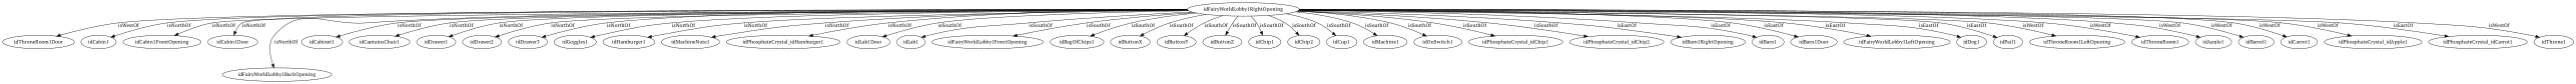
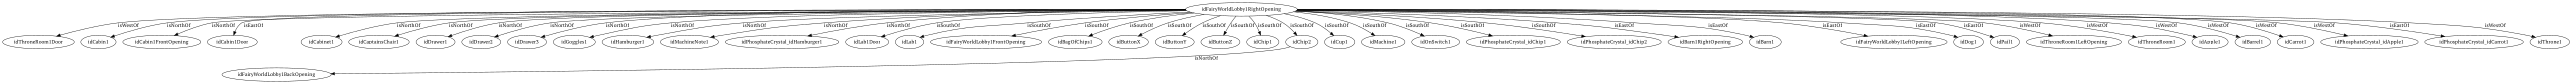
  strict digraph {
    fontname="PT Serif"
    node [fontname="PT Serif" node_type=entity_node]
    edge [edge_type=relationship fontname="PT Serif"]
    idFairyWorldLobby1RightOpening
    idThroneRoom1Door
    idCabin1
    idCabin1FrontOpening
    idCabin1Door
    idFairyWorldLobby1BackOpening
    idCabinet1
    idCaptainsChair1
    idDrawer1
    idDrawer2
    idDrawer3
    idGoggles1
    idHamburger1
    idMachineNote1
    idPhosphateCrystal_idHamburger1
    idLab1Door
    idLab1
    idFairyWorldLobby1FrontOpening
    idBagOfChips1
    idButtonX
    idButtonY
    idButtonZ
    idChip1
    idChip2
    idCup1
    idMachine1
    idOnSwitch1
    idPhosphateCrystal_idChip1
    idPhosphateCrystal_idChip2
    idBarn1RightOpening
    idBarn1
-   idBarn1Door
    idFairyWorldLobby1LeftOpening
    idDog1
    idPail1
    idThroneRoom1LeftOpening
    idThroneRoom1
    idApple1
    idBarrel1
    idCarrot1
    idPhosphateCrystal_idApple1
    idPhosphateCrystal_idCarrot1
    idThrone1
    idFairyWorldLobby1RightOpening -> idThroneRoom1Door [label=isWestOf]
    idFairyWorldLobby1RightOpening -> idCabin1 [label=isNorthOf]
    idFairyWorldLobby1RightOpening -> idCabin1FrontOpening [label=isNorthOf]
-   idFairyWorldLobby1RightOpening -> idCabin1Door [label=isNorthOf]
-   idFairyWorldLobby1RightOpening -> idFairyWorldLobby1BackOpening [label=isNorthOf]
+   idFairyWorldLobby1RightOpening -> idCabin1Door [label=isEastOf]
+   idChip2 -> idFairyWorldLobby1BackOpening [label=isNorthOf]
    idFairyWorldLobby1RightOpening -> idCabinet1 [label=isNorthOf]
    idFairyWorldLobby1RightOpening -> idCaptainsChair1 [label=isNorthOf]
    idFairyWorldLobby1RightOpening -> idDrawer1 [label=isNorthOf]
    idFairyWorldLobby1RightOpening -> idDrawer2 [label=isNorthOf]
    idFairyWorldLobby1RightOpening -> idDrawer3 [label=isNorthOf]
    idFairyWorldLobby1RightOpening -> idGoggles1 [label=isNorthOf]
    idFairyWorldLobby1RightOpening -> idHamburger1 [label=isNorthOf]
    idFairyWorldLobby1RightOpening -> idMachineNote1 [label=isNorthOf]
    idFairyWorldLobby1RightOpening -> idPhosphateCrystal_idHamburger1 [label=isNorthOf]
    idFairyWorldLobby1RightOpening -> idLab1Door [label=isSouthOf]
    idFairyWorldLobby1RightOpening -> idLab1 [label=isSouthOf]
    idFairyWorldLobby1RightOpening -> idFairyWorldLobby1FrontOpening [label=isSouthOf]
    idFairyWorldLobby1RightOpening -> idBagOfChips1 [label=isSouthOf]
    idFairyWorldLobby1RightOpening -> idButtonX [label=isSouthOf]
    idFairyWorldLobby1RightOpening -> idButtonY [label=isSouthOf]
    idFairyWorldLobby1RightOpening -> idButtonZ [label=isSouthOf]
    idFairyWorldLobby1RightOpening -> idChip1 [label=isSouthOf]
    idFairyWorldLobby1RightOpening -> idChip2 [label=isSouthOf]
    idFairyWorldLobby1RightOpening -> idCup1 [label=isSouthOf]
    idFairyWorldLobby1RightOpening -> idMachine1 [label=isSouthOf]
    idFairyWorldLobby1RightOpening -> idOnSwitch1 [label=isSouthOf]
    idFairyWorldLobby1RightOpening -> idPhosphateCrystal_idChip1 [label=isSouthOf]
    idFairyWorldLobby1RightOpening -> idPhosphateCrystal_idChip2 [label=isSouthOf]
    idFairyWorldLobby1RightOpening -> idBarn1RightOpening [label=isEastOf]
    idFairyWorldLobby1RightOpening -> idBarn1 [label=isEastOf]
-   idFairyWorldLobby1RightOpening -> idBarn1Door [label=isEastOf]
    idFairyWorldLobby1RightOpening -> idFairyWorldLobby1LeftOpening [label=isEastOf]
    idFairyWorldLobby1RightOpening -> idDog1 [label=isEastOf]
    idFairyWorldLobby1RightOpening -> idPail1 [label=isEastOf]
    idFairyWorldLobby1RightOpening -> idThroneRoom1LeftOpening [label=isWestOf]
    idFairyWorldLobby1RightOpening -> idThroneRoom1 [label=isWestOf]
    idFairyWorldLobby1RightOpening -> idApple1 [label=isWestOf]
    idFairyWorldLobby1RightOpening -> idBarrel1 [label=isWestOf]
    idFairyWorldLobby1RightOpening -> idCarrot1 [label=isWestOf]
    idFairyWorldLobby1RightOpening -> idPhosphateCrystal_idApple1 [label=isWestOf]
    idFairyWorldLobby1RightOpening -> idPhosphateCrystal_idCarrot1 [label=isEastOf]
    idFairyWorldLobby1RightOpening -> idThrone1 [label=isWestOf]
  }
